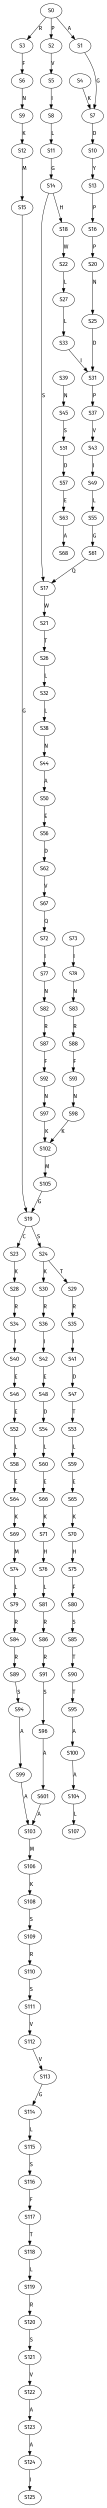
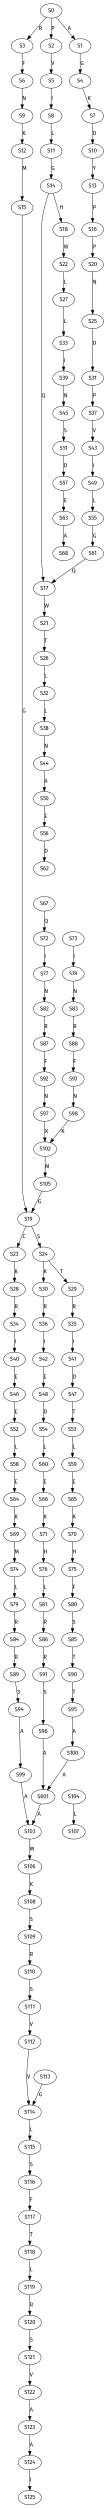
  strict digraph {
    fontname="Fira Sans"
    node [fontname="Fira Sans"]
    edge [fontname="Fira Sans"]
    S0
    S1
    S2
    S3
    S4
    S5
    S6
    S7
    S8
    S9
    S10
    S11
    S12
    S13
    S14
    S15
    S16
    S17
    S18
    S19
    S20
    S21
    S22
    S23
    S24
    S25
    S26
    S27
    S28
    S29
    S30
    S31
    S32
    S33
    S34
    S35
    S36
    S37
    S38
    S39
    S40
    S41
    S42
    S43
    S44
    S45
    S46
    S47
    S48
    S49
    S50
    S51
    S52
    S53
    S54
    S55
    S56
    S57
    S58
    S59
    S60
    S61
    S62
    S63
    S64
    S65
    S66
    S67
    S68
    S69
    S70
    S71
    S72
    S74
    S75
    S76
    S77
    S73
    S78
    S79
    S80
    S81
    S82
    S83
    S84
    S85
    S86
    S87
    S88
    S89
    S90
    S91
    S92
    S93
    S94
    S95
    S96
    S97
    S98
    S99
    S100
    n102 [label=S601]
    S102
    S103
    S104
    S105
    S106
    S107
    S108
    S109
    S110
    S111
    S112
    S113
    S114
    S115
    S116
    S117
    S118
    S119
    S120
    S121
    S122
    S123
    S124
    S125
    S0 -> S1 [label=A]
    S0 -> S2 [label=P]
    S0 -> S3 [label=R]
-   S1 -> S7 [label=G]
+   S1 -> S4 [label=G]
    S2 -> S5 [label=V]
    S3 -> S6 [label=F]
    S4 -> S7 [label=K]
    S5 -> S8 [label=I]
    S6 -> S9 [label=N]
    S7 -> S10 [label=D]
    S8 -> S11 [label=L]
    S9 -> S12 [label=K]
    S10 -> S13 [label=Y]
    S11 -> S14 [label=G]
    S12 -> S15 [label=M]
    S13 -> S16 [label=P]
-   S14 -> S17 [label=S]
+   S14 -> S17 [label=Q]
    S14 -> S18 [label=H]
    S15 -> S19 [label=G]
    S16 -> S20 [label=P]
    S17 -> S21 [label=W]
    S18 -> S22 [label=W]
    S19 -> S23 [label=C]
    S19 -> S24 [label=S]
    S20 -> S25 [label=N]
    S21 -> S26 [label=T]
    S22 -> S27 [label=L]
    S23 -> S28 [label=K]
    S24 -> S29 [label=T]
    S24 -> S30 [label=K]
    S25 -> S31 [label=D]
    S26 -> S32 [label=L]
    S27 -> S33 [label=L]
    S28 -> S34 [label=R]
    S29 -> S35 [label=R]
    S30 -> S36 [label=R]
    S31 -> S37 [label=P]
    S32 -> S38 [label=L]
-   S33 -> S31 [label=I]
+   S33 -> S39 [label=I]
    S34 -> S40 [label=I]
    S35 -> S41 [label=I]
    S36 -> S42 [label=I]
    S37 -> S43 [label=V]
    S38 -> S44 [label=N]
    S39 -> S45 [label=N]
    S40 -> S46 [label=E]
    S41 -> S47 [label=D]
    S42 -> S48 [label=E]
    S43 -> S49 [label=I]
    S44 -> S50 [label=A]
    S45 -> S51 [label=S]
    S46 -> S52 [label=E]
    S47 -> S53 [label=T]
    S48 -> S54 [label=D]
    S49 -> S55 [label=L]
    S50 -> S56 [label=E]
    S51 -> S57 [label=D]
    S52 -> S58 [label=L]
    S53 -> S59 [label=L]
    S54 -> S60 [label=L]
    S55 -> S61 [label=G]
    S56 -> S62 [label=D]
    S57 -> S63 [label=E]
    S58 -> S64 [label=E]
    S59 -> S65 [label=E]
    S60 -> S66 [label=E]
    S61 -> S17 [label=Q]
-   S62 -> S67 [label=V]
    S63 -> S68 [label=A]
    S64 -> S69 [label=K]
    S65 -> S70 [label=K]
    S66 -> S71 [label=K]
    S67 -> S72 [label=Q]
    S69 -> S74 [label=M]
    S70 -> S75 [label=H]
    S71 -> S76 [label=H]
    S72 -> S77 [label=I]
    S74 -> S79 [label=L]
    S75 -> S80 [label=F]
    S76 -> S81 [label=L]
    S77 -> S82 [label=N]
    S73 -> S78 [label=I]
    S78 -> S83 [label=N]
    S79 -> S84 [label=R]
    S80 -> S85 [label=S]
    S81 -> S86 [label=R]
    S82 -> S87 [label=R]
    S83 -> S88 [label=R]
    S84 -> S89 [label=R]
    S85 -> S90 [label=T]
    S86 -> S91 [label=R]
    S87 -> S92 [label=F]
    S88 -> S93 [label=F]
    S89 -> S94 [label=S]
    S90 -> S95 [label=T]
    S91 -> S96 [label=S]
    S92 -> S97 [label=N]
    S93 -> S98 [label=N]
    S94 -> S99 [label=A]
    S95 -> S100 [label=A]
    S96 -> n102 [label=A]
    S97 -> S102 [label=K]
    S98 -> S102 [label=K]
    S99 -> S103 [label=A]
-   S100 -> S104 [label=A]
+   S100 -> n102 [label=A]
    n102 -> S103 [label=A]
    S102 -> S105 [label=M]
    S103 -> S106 [label=M]
    S104 -> S107 [label=L]
    S105 -> S19 [label=G]
    S106 -> S108 [label=K]
    S108 -> S109 [label=S]
    S109 -> S110 [label=R]
    S110 -> S111 [label=S]
    S111 -> S112 [label=V]
-   S112 -> S113 [label=V]
+   S112 -> S114 [label=V]
    S113 -> S114 [label=G]
    S114 -> S115 [label=L]
    S115 -> S116 [label=S]
    S116 -> S117 [label=F]
    S117 -> S118 [label=T]
    S118 -> S119 [label=L]
    S119 -> S120 [label=R]
    S120 -> S121 [label=S]
    S121 -> S122 [label=V]
    S122 -> S123 [label=A]
    S123 -> S124 [label=A]
    S124 -> S125 [label=I]
  }
